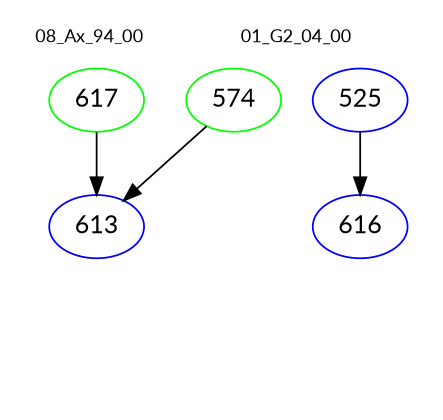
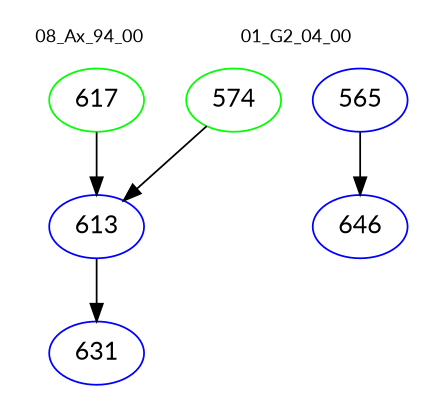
  digraph {
    fontname=Lato
    node [color=blue fontname=Lato]
    edge [color=black fontname=Lato]
    n1 [color=green label=617]
    n2 [label=613]
+   n3 [label=631]
    n4 [color=green label=574]
-   n5 [label=525]
-   n6 [label=616]
+   n5 [label=565]
+   n6 [label=646]
    subgraph cluster_1 {
      color=white
      fontsize=10
      label="08_Ax_94_00"
      n1
      n2
+     n3
    }
    subgraph cluster_2 {
      color=white
      fontsize=10
      label="01_G2_04_00"
      n4
      n5
      n6
    }
    n1 -> n2
+   n2 -> n3
    n4 -> n2
    n5 -> n6
  }
